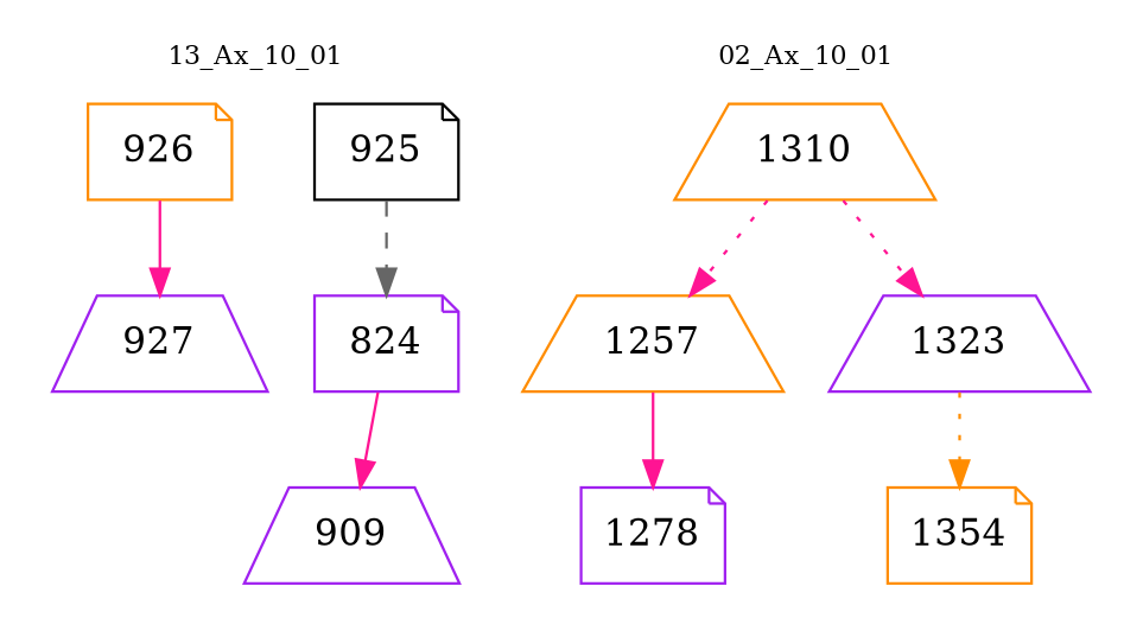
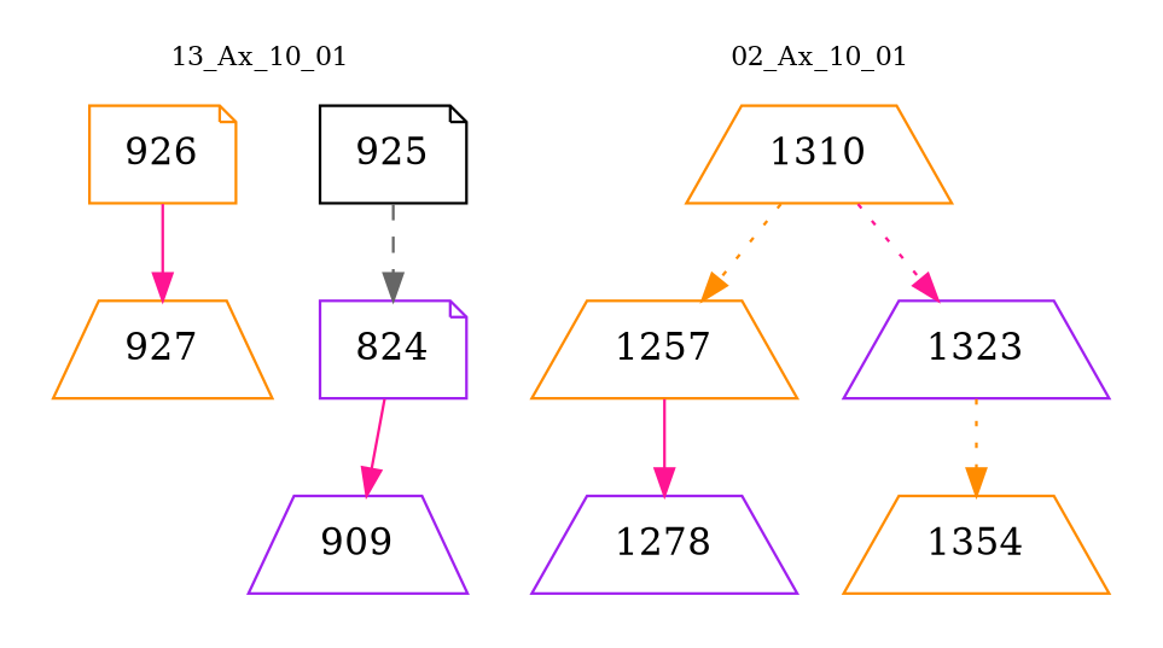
  digraph {
    node [color=purple shape=note]
    edge [color=deeppink style=solid]
    n1 [color=black label=925]
    n2 [label=824]
    n3 [color=darkorange label=926]
    n4 [label=909 shape=trapezium]
-   n5 [label=927 shape=trapezium]
+   n5 [color=darkorange label=927 shape=trapezium]
    n6 [color=darkorange label=1310 shape=trapezium]
    n7 [color=darkorange label=1257 shape=trapezium]
    n8 [label=1323 shape=trapezium]
-   n9 [label=1278]
-   n10 [color=darkorange label=1354]
+   n9 [label=1278 shape=trapezium]
+   n10 [color=darkorange label=1354 shape=trapezium]
    subgraph cluster_1 {
      color=white
      fontsize=10
      label="13_Ax_10_01"
      n1
      n2
      n3
      n4
      n5
    }
    subgraph cluster_2 {
      color=white
      fontsize=10
      label="02_Ax_10_01"
      n6
      n7
      n8
      n9
      n10
    }
    n1 -> n2 [color=gray40 style=dashed]
    n2 -> n4
    n3 -> n5
-   n6 -> n7 [style=dotted]
+   n6 -> n7 [color=darkorange style=dotted]
    n6 -> n8 [style=dotted]
    n7 -> n9
    n8 -> n10 [color=darkorange style=dotted]
  }
